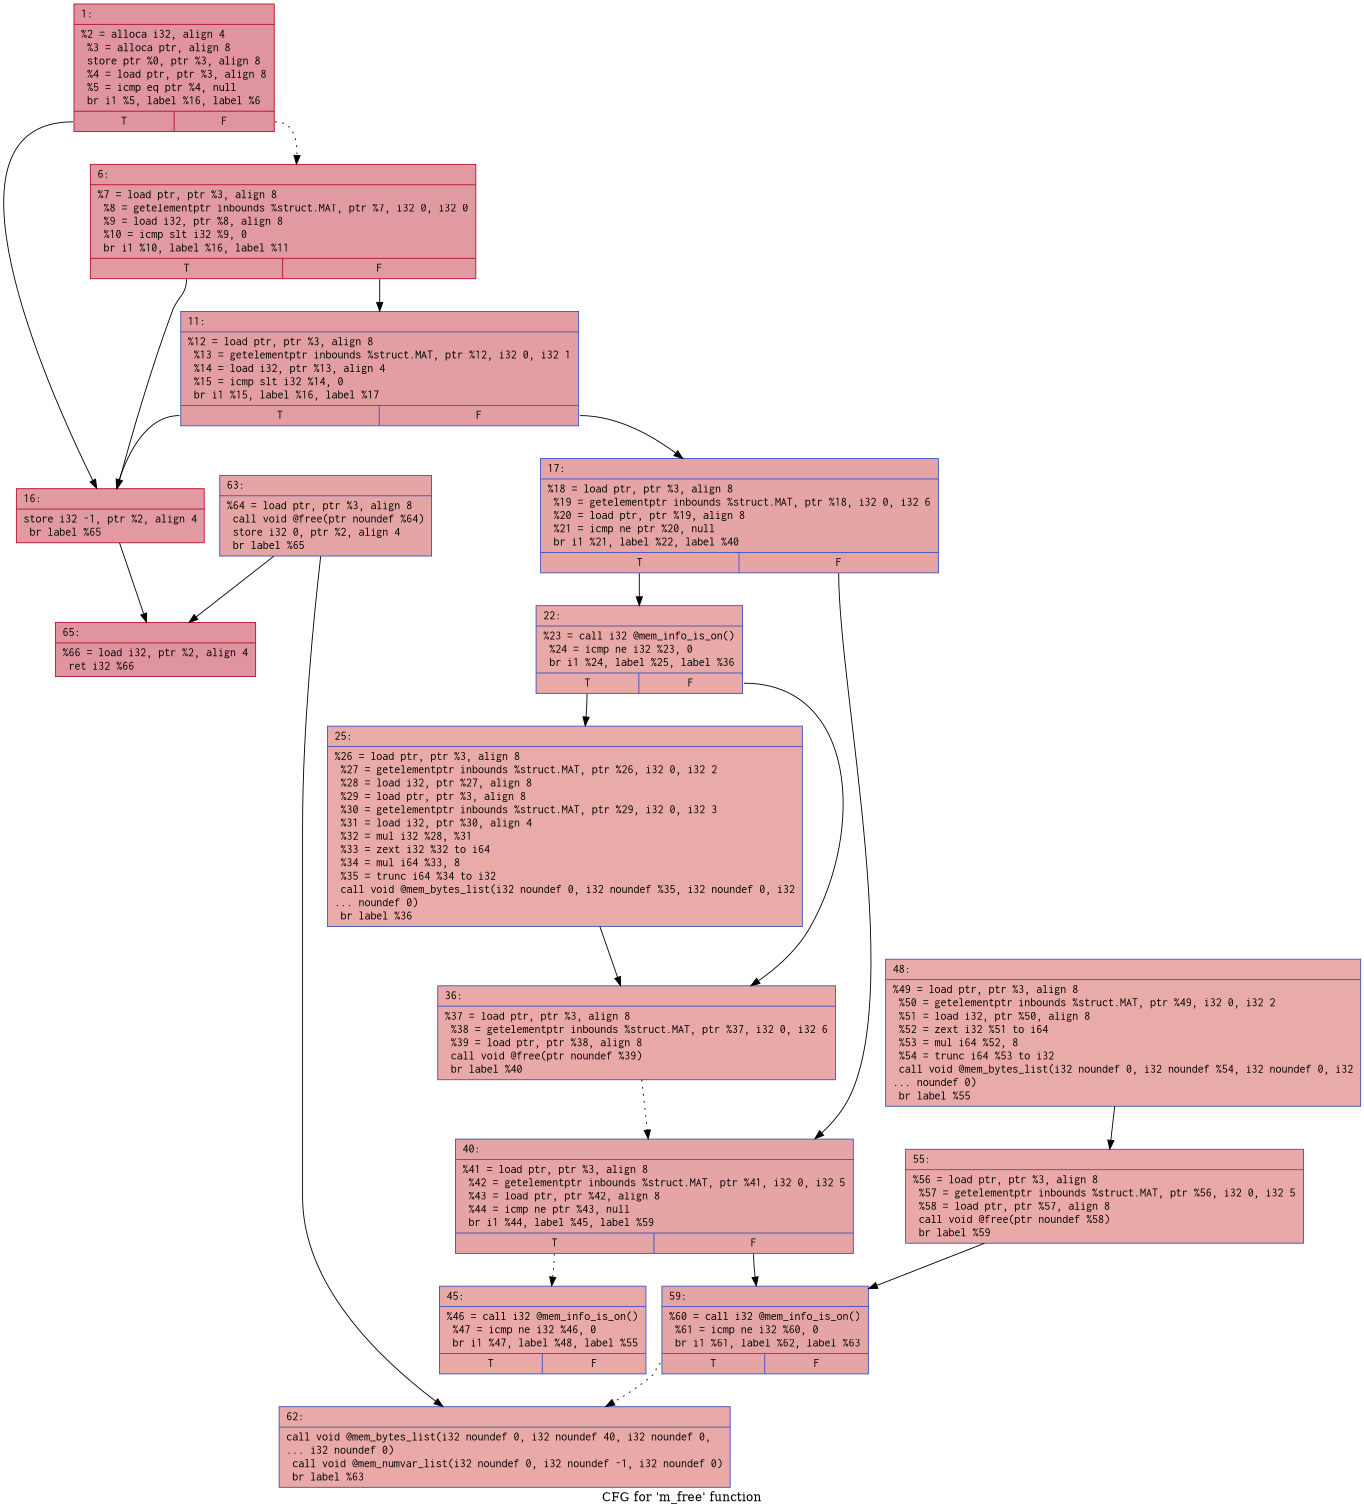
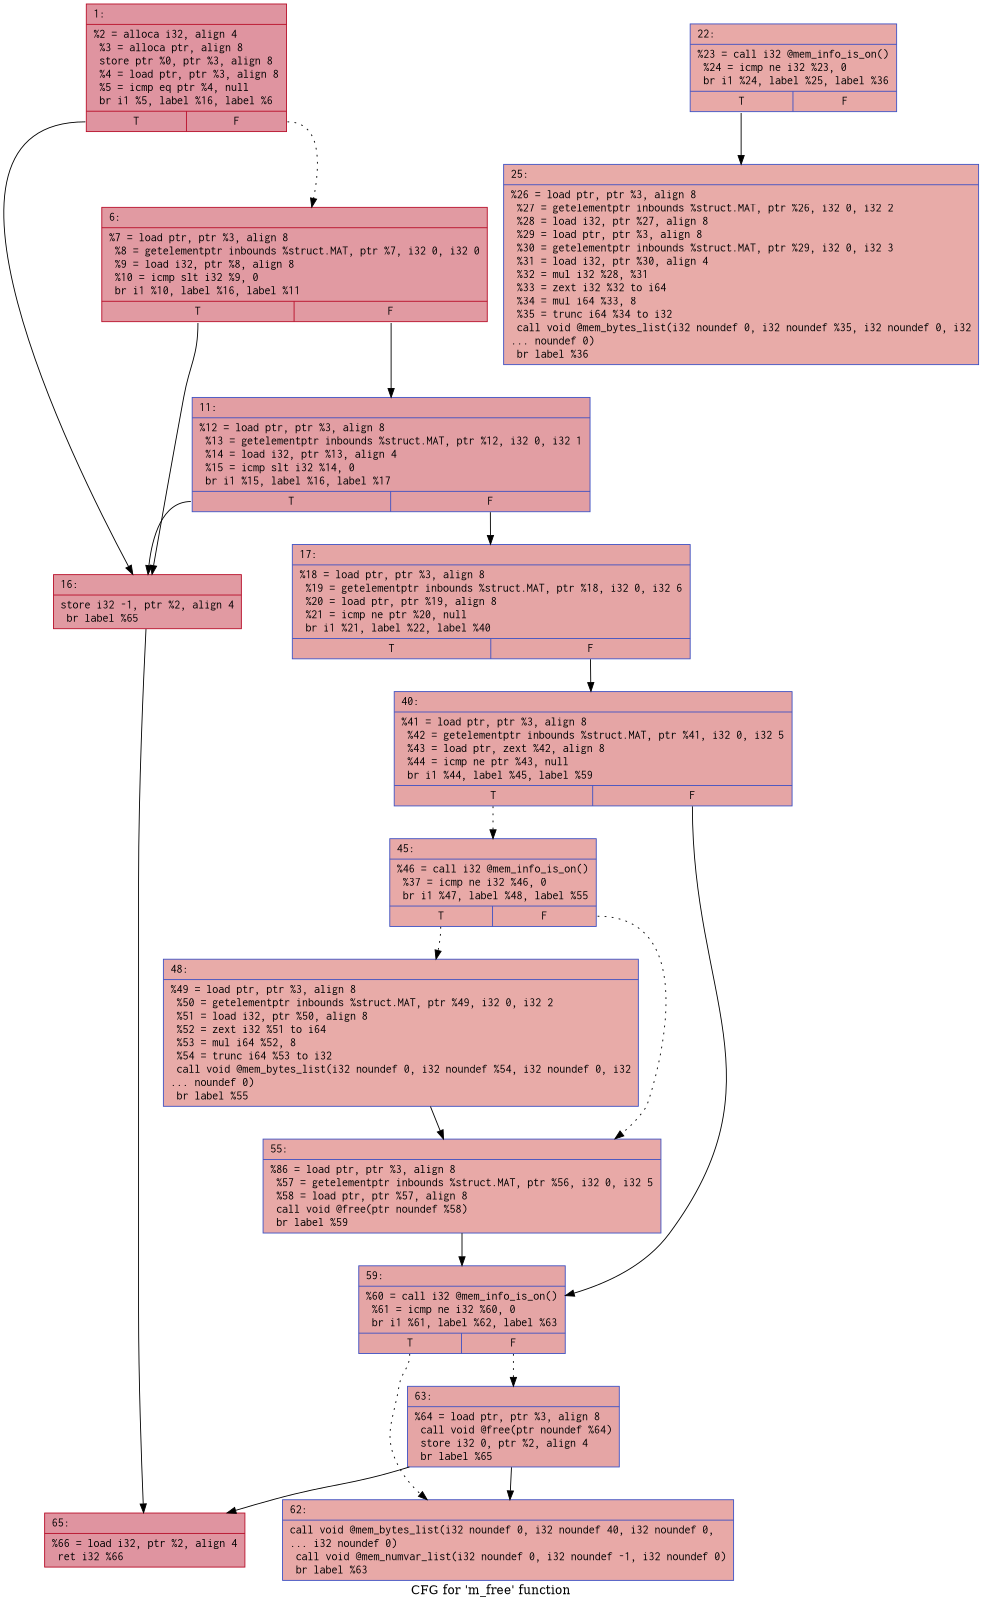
  digraph {
    label="CFG for 'm_free' function"
    node [color="#3d50c3ff" fillcolor="#ca3b3770" fontname=Courier shape=record style=filled]
    edge [style=solid tailport=s0]
    n1 [color="#b70d28ff" fillcolor="#b70d2870" label="{1:\l|  %2 = alloca i32, align 4\l  %3 = alloca ptr, align 8\l  store ptr %0, ptr %3, align 8\l  %4 = load ptr, ptr %3, align 8\l  %5 = icmp eq ptr %4, null\l  br i1 %5, label %16, label %6\l|{<s0>T|<s1>F}}"]
    n2 [color="#b70d28ff" fillcolor="#bb1b2c70" label="{16:\l|  store i32 -1, ptr %2, align 4\l  br label %65\l}"]
    n3 [color="#b70d28ff" fillcolor="#bb1b2c70" label="{6:\l|  %7 = load ptr, ptr %3, align 8\l  %8 = getelementptr inbounds %struct.MAT, ptr %7, i32 0, i32 0\l  %9 = load i32, ptr %8, align 8\l  %10 = icmp slt i32 %9, 0\l  br i1 %10, label %16, label %11\l|{<s0>T|<s1>F}}"]
    n4 [color="#b70d28ff" fillcolor="#b70d2870" label="{65:\l|  %66 = load i32, ptr %2, align 4\l  ret i32 %66\l}"]
    n5 [fillcolor="#be242e70" label="{11:\l|  %12 = load ptr, ptr %3, align 8\l  %13 = getelementptr inbounds %struct.MAT, ptr %12, i32 0, i32 1\l  %14 = load i32, ptr %13, align 4\l  %15 = icmp slt i32 %14, 0\l  br i1 %15, label %16, label %17\l|{<s0>T|<s1>F}}"]
    n6 [fillcolor="#c5333470" label="{17:\l|  %18 = load ptr, ptr %3, align 8\l  %19 = getelementptr inbounds %struct.MAT, ptr %18, i32 0, i32 6\l  %20 = load ptr, ptr %19, align 8\l  %21 = icmp ne ptr %20, null\l  br i1 %21, label %22, label %40\l|{<s0>T|<s1>F}}"]
    n7 [label="{22:\l|  %23 = call i32 @mem_info_is_on()\l  %24 = icmp ne i32 %23, 0\l  br i1 %24, label %25, label %36\l|{<s0>T|<s1>F}}"]
-   n8 [fillcolor="#c5333470" label="{40:\l|  %41 = load ptr, ptr %3, align 8\l  %42 = getelementptr inbounds %struct.MAT, ptr %41, i32 0, i32 5\l  %43 = load ptr, ptr %42, align 8\l  %44 = icmp ne ptr %43, null\l  br i1 %44, label %45, label %59\l|{<s0>T|<s1>F}}"]
+   n8 [fillcolor="#c5333470" label="{40:\l|  %41 = load ptr, ptr %3, align 8\l  %42 = getelementptr inbounds %struct.MAT, ptr %41, i32 0, i32 5\l  %43 = load ptr, zext %42, align 8\l  %44 = icmp ne ptr %43, null\l  br i1 %44, label %45, label %59\l|{<s0>T|<s1>F}}"]
    n9 [fillcolor="#cc403a70" label="{25:\l|  %26 = load ptr, ptr %3, align 8\l  %27 = getelementptr inbounds %struct.MAT, ptr %26, i32 0, i32 2\l  %28 = load i32, ptr %27, align 8\l  %29 = load ptr, ptr %3, align 8\l  %30 = getelementptr inbounds %struct.MAT, ptr %29, i32 0, i32 3\l  %31 = load i32, ptr %30, align 4\l  %32 = mul i32 %28, %31\l  %33 = zext i32 %32 to i64\l  %34 = mul i64 %33, 8\l  %35 = trunc i64 %34 to i32\l  call void @mem_bytes_list(i32 noundef 0, i32 noundef %35, i32 noundef 0, i32\l... noundef 0)\l  br label %36\l}"]
-   n10 [label="{36:\l|  %37 = load ptr, ptr %3, align 8\l  %38 = getelementptr inbounds %struct.MAT, ptr %37, i32 0, i32 6\l  %39 = load ptr, ptr %38, align 8\l  call void @free(ptr noundef %39)\l  br label %40\l}"]
-   n11 [label="{45:\l|  %46 = call i32 @mem_info_is_on()\l  %47 = icmp ne i32 %46, 0\l  br i1 %47, label %48, label %55\l|{<s0>T|<s1>F}}"]
+   n11 [label="{45:\l|  %46 = call i32 @mem_info_is_on()\l  %37 = icmp ne i32 %46, 0\l  br i1 %47, label %48, label %55\l|{<s0>T|<s1>F}}"]
    n12 [fillcolor="#c5333470" label="{59:\l|  %60 = call i32 @mem_info_is_on()\l  %61 = icmp ne i32 %60, 0\l  br i1 %61, label %62, label %63\l|{<s0>T|<s1>F}}"]
    n13 [fillcolor="#cc403a70" label="{48:\l|  %49 = load ptr, ptr %3, align 8\l  %50 = getelementptr inbounds %struct.MAT, ptr %49, i32 0, i32 2\l  %51 = load i32, ptr %50, align 8\l  %52 = zext i32 %51 to i64\l  %53 = mul i64 %52, 8\l  %54 = trunc i64 %53 to i32\l  call void @mem_bytes_list(i32 noundef 0, i32 noundef %54, i32 noundef 0, i32\l... noundef 0)\l  br label %55\l}"]
-   n14 [label="{55:\l|  %56 = load ptr, ptr %3, align 8\l  %57 = getelementptr inbounds %struct.MAT, ptr %56, i32 0, i32 5\l  %58 = load ptr, ptr %57, align 8\l  call void @free(ptr noundef %58)\l  br label %59\l}"]
+   n14 [label="{55:\l|  %86 = load ptr, ptr %3, align 8\l  %57 = getelementptr inbounds %struct.MAT, ptr %56, i32 0, i32 5\l  %58 = load ptr, ptr %57, align 8\l  call void @free(ptr noundef %58)\l  br label %59\l}"]
    n15 [label="{62:\l|  call void @mem_bytes_list(i32 noundef 0, i32 noundef 40, i32 noundef 0,\l... i32 noundef 0)\l  call void @mem_numvar_list(i32 noundef 0, i32 noundef -1, i32 noundef 0)\l  br label %63\l}"]
    n16 [fillcolor="#c5333470" label="{63:\l|  %64 = load ptr, ptr %3, align 8\l  call void @free(ptr noundef %64)\l  store i32 0, ptr %2, align 4\l  br label %65\l}"]
    n1 -> n2
    n1 -> n3 [style=dotted tailport=s1]
    n2 -> n4
    n3 -> n2
    n3 -> n5 [tailport=s1]
    n5 -> n2
    n5 -> n6 [tailport=s1]
-   n6 -> n7
    n6 -> n8 [tailport=s1]
    n7 -> n9
-   n7 -> n10 [tailport=s1]
    n8 -> n11 [style=dotted]
    n8 -> n12 [tailport=s1]
-   n9 -> n10
-   n10 -> n8 [style=dotted]
+   n11 -> n13 [style=dotted]
+   n11 -> n14 [style=dotted tailport=s1]
    n12 -> n15 [style=dotted]
+   n12 -> n16 [style=dotted tailport=s1]
    n13 -> n14
    n14 -> n12
    n16 -> n4
    n16 -> n15
  }
